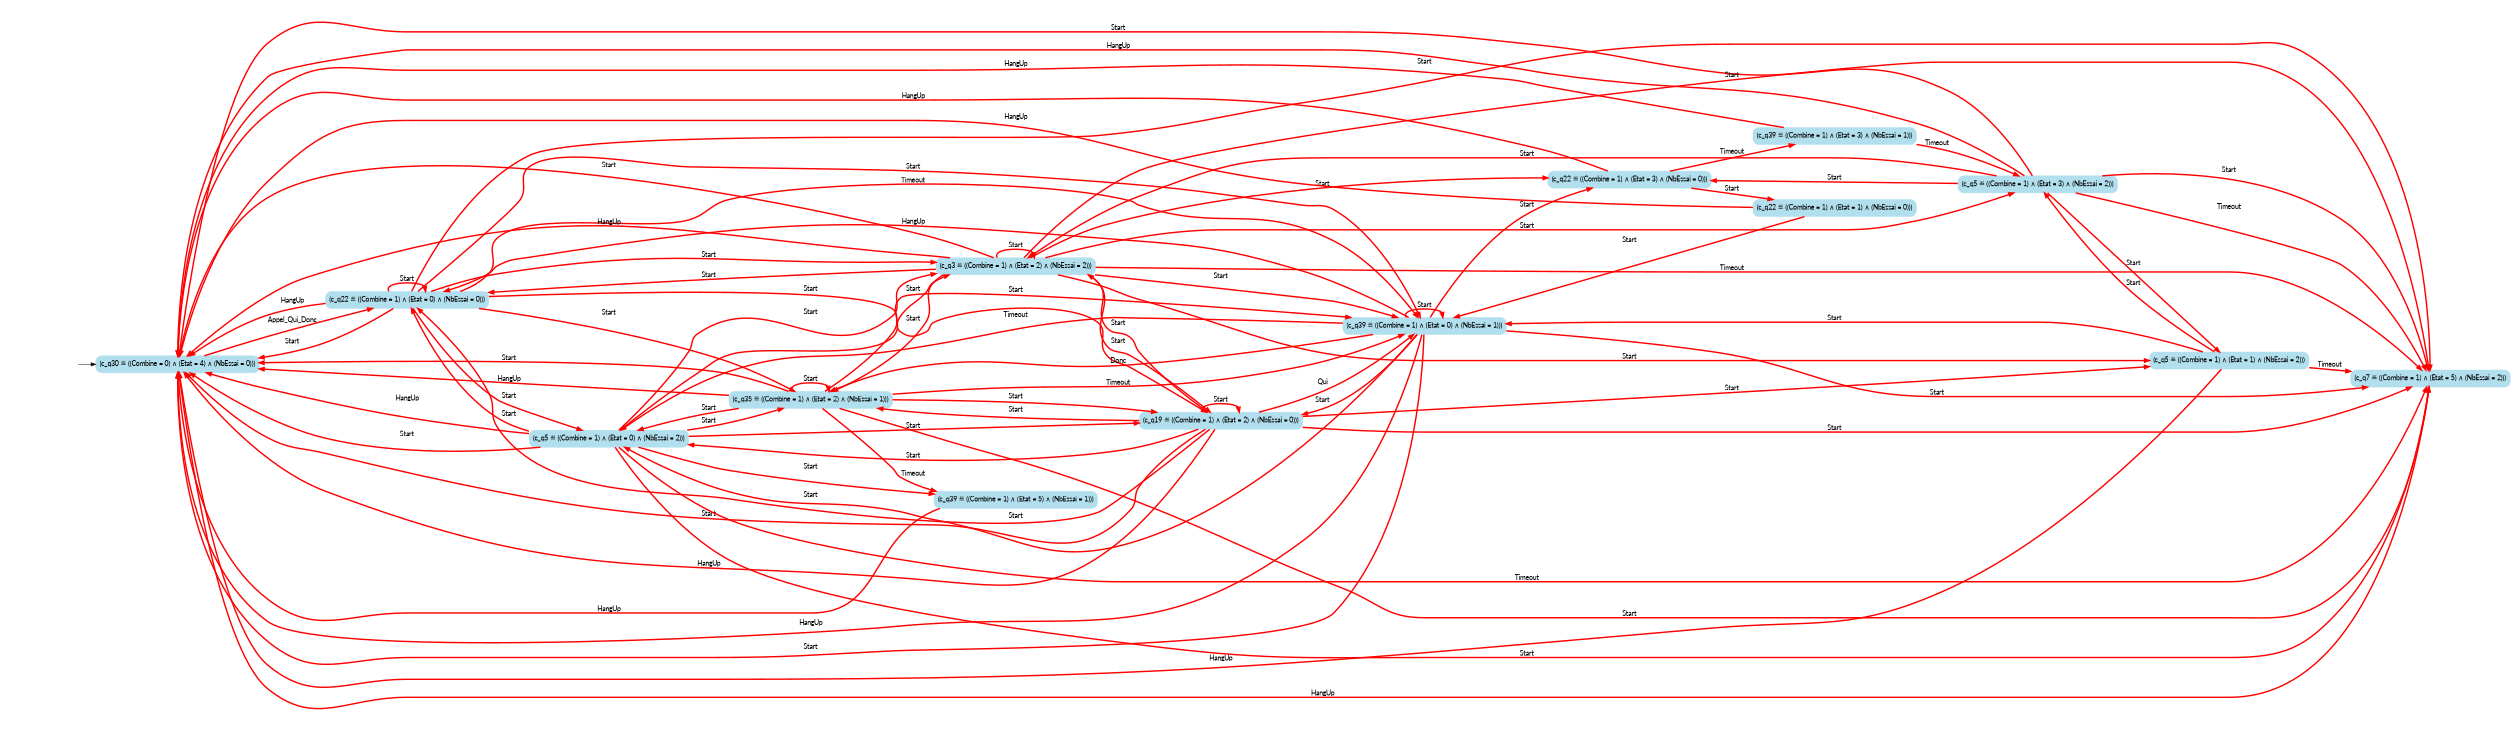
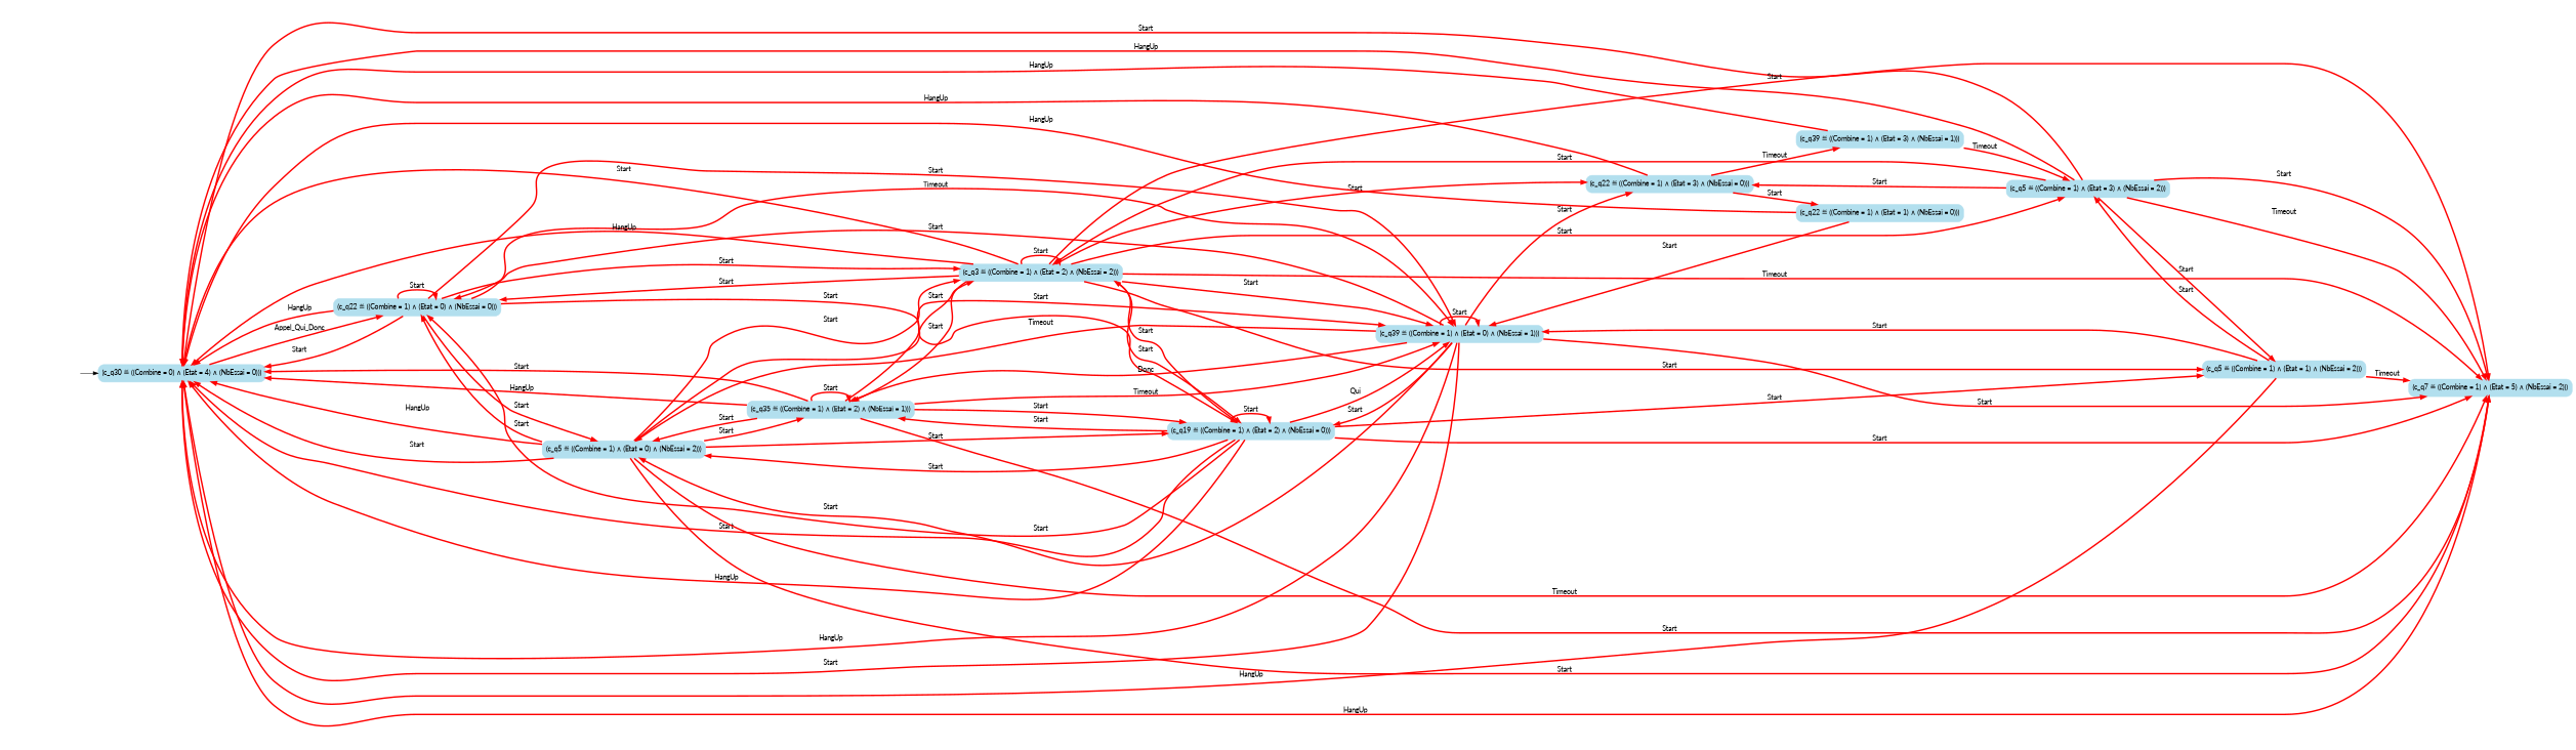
  digraph {
    fontname=Lato
    rankdir=LR
    node [fontname=Lato style="rounded, filled" color=lightblue2 shape=box]
    edge [fontname=Lato color=red penwidth=3]
    start_c_q30_177 [style=invisible color="" shape=""]
    n2 [label="(c_q30 ≝ ((Combine = 0) ∧ (Etat = 4) ∧ (NbEssai = 0)))"]
    n3 [label="(c_q22 ≝ ((Combine = 1) ∧ (Etat = 0) ∧ (NbEssai = 0)))"]
    n4 [label="(c_q5 ≝ ((Combine = 1) ∧ (Etat = 3) ∧ (NbEssai = 2)))"]
    n5 [label="(c_q5 ≝ ((Combine = 1) ∧ (Etat = 1) ∧ (NbEssai = 2)))"]
    n6 [label="(c_q3 ≝ ((Combine = 1) ∧ (Etat = 2) ∧ (NbEssai = 2)))"]
    n7 [label="(c_q22 ≝ ((Combine = 1) ∧ (Etat = 3) ∧ (NbEssai = 0)))"]
    n8 [label="(c_q7 ≝ ((Combine = 1) ∧ (Etat = 5) ∧ (NbEssai = 2)))"]
    n9 [label="(c_q39 ≝ ((Combine = 1) ∧ (Etat = 0) ∧ (NbEssai = 1)))"]
    n10 [label="(c_q19 ≝ ((Combine = 1) ∧ (Etat = 2) ∧ (NbEssai = 0)))"]
    n11 [label="(c_q35 ≝ ((Combine = 1) ∧ (Etat = 2) ∧ (NbEssai = 1)))"]
    n12 [label="(c_q39 ≝ ((Combine = 1) ∧ (Etat = 3) ∧ (NbEssai = 1)))"]
    n13 [label="(c_q22 ≝ ((Combine = 1) ∧ (Etat = 1) ∧ (NbEssai = 0)))"]
    n14 [label="(c_q5 ≝ ((Combine = 1) ∧ (Etat = 0) ∧ (NbEssai = 2)))"]
-   n15 [label="(c_q39 ≝ ((Combine = 1) ∧ (Etat = 5) ∧ (NbEssai = 1)))"]
    start_c_q30_177 -> n2 [color="" penwidth=""]
    n2 -> n3 [label=Appel_Qui_Donc]
    n3 -> n2 [label=Start]
    n3 -> n2 [label=HangUp]
    n3 -> n3 [label=Start]
    n3 -> n6 [label=Start]
-   n3 -> n8 [label=Start]
    n3 -> n9 [label=Start]
    n3 -> n9 [label=Timeout]
    n3 -> n10 [label=Start]
-   n3 -> n11 [label=Start]
    n3 -> n14 [label=Start]
    n4 -> n2 [label=Start]
    n4 -> n2 [label=HangUp]
    n4 -> n5 [label=Start]
    n4 -> n6 [label=Start]
    n4 -> n7 [label=Start]
    n4 -> n8 [label=Start]
    n4 -> n8 [label=Timeout]
    n5 -> n2 [label=HangUp]
    n5 -> n4 [label=Start]
    n5 -> n8 [label=Timeout]
    n5 -> n9 [label=Start]
    n6 -> n2 [label=Start]
    n6 -> n2 [label=HangUp]
    n6 -> n3 [label=Start]
    n6 -> n4 [label=Start]
    n6 -> n5 [label=Start]
    n6 -> n6 [label=Start]
    n6 -> n7 [label=Start]
    n6 -> n8 [label=Start]
    n6 -> n8 [label=Timeout]
    n6 -> n9 [label=Start]
    n6 -> n10 [label=Start]
    n6 -> n11 [label=Start]
    n7 -> n2 [label=HangUp]
    n7 -> n12 [label=Timeout]
    n7 -> n13 [label=Start]
    n8 -> n2 [label=HangUp]
    n9 -> n2 [label=Start]
    n9 -> n2 [label=HangUp]
-   n9 -> n3 [label=HangUp]
+   n9 -> n3 [label=Start]
    n9 -> n7 [label=Start]
    n9 -> n8 [label=Start]
    n9 -> n9 [label=Start]
    n9 -> n10 [label=Start]
    n9 -> n11 [label=Donc]
    n9 -> n14 [label=Start]
    n9 -> n14 [label=Timeout]
    n10 -> n2 [label=Start]
    n10 -> n2 [label=HangUp]
    n10 -> n3 [label=Start]
    n10 -> n5 [label=Start]
    n10 -> n6 [label=Start]
    n10 -> n8 [label=Start]
    n10 -> n9 [label=Qui]
    n10 -> n10 [label=Start]
    n10 -> n11 [label=Start]
    n10 -> n14 [label=Start]
    n11 -> n2 [label=Start]
    n11 -> n2 [label=HangUp]
    n11 -> n6 [label=Start]
    n11 -> n8 [label=Start]
    n11 -> n9 [label=Timeout]
    n11 -> n10 [label=Start]
    n11 -> n11 [label=Start]
    n11 -> n14 [label=Start]
-   n11 -> n15 [label=Timeout]
    n12 -> n2 [label=HangUp]
    n12 -> n4 [label=Timeout]
    n13 -> n2 [label=HangUp]
    n13 -> n9 [label=Start]
    n14 -> n2 [label=HangUp]
    n14 -> n2 [label=Start]
    n14 -> n3 [label=Start]
    n14 -> n6 [label=Start]
    n14 -> n8 [label=Timeout]
    n14 -> n8 [label=Start]
    n14 -> n9 [label=Start]
    n14 -> n10 [label=Start]
    n14 -> n11 [label=Start]
-   n14 -> n15 [label=Start]
-   n15 -> n2 [label=HangUp]
  }
